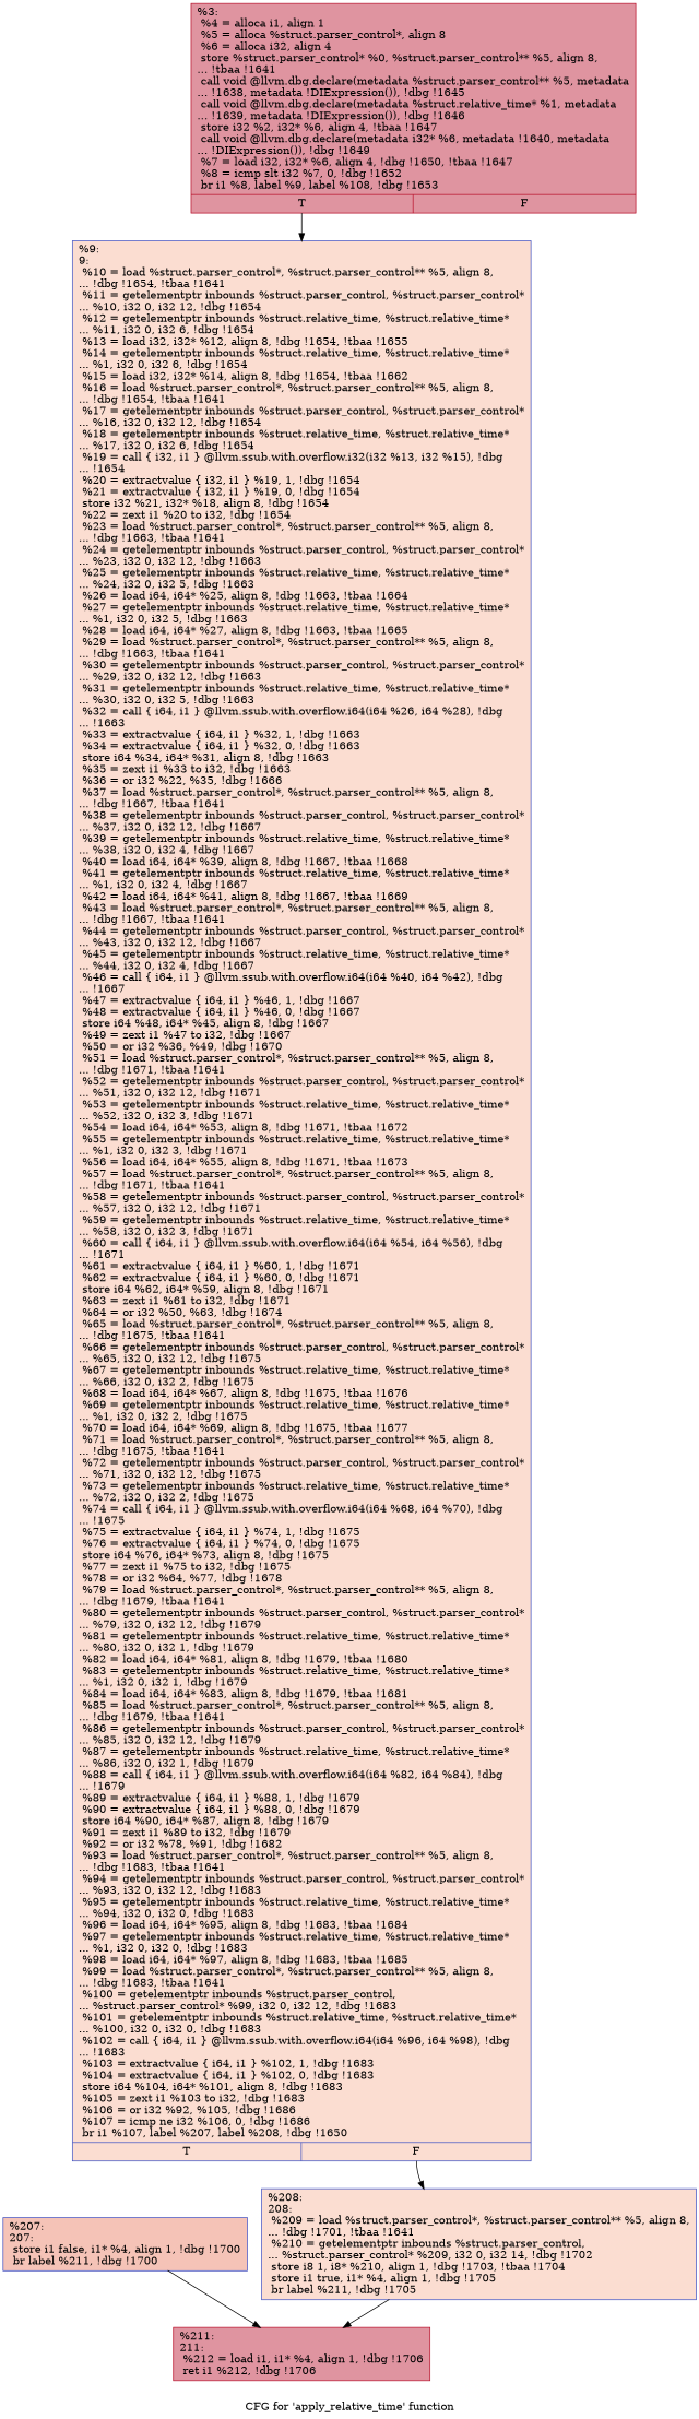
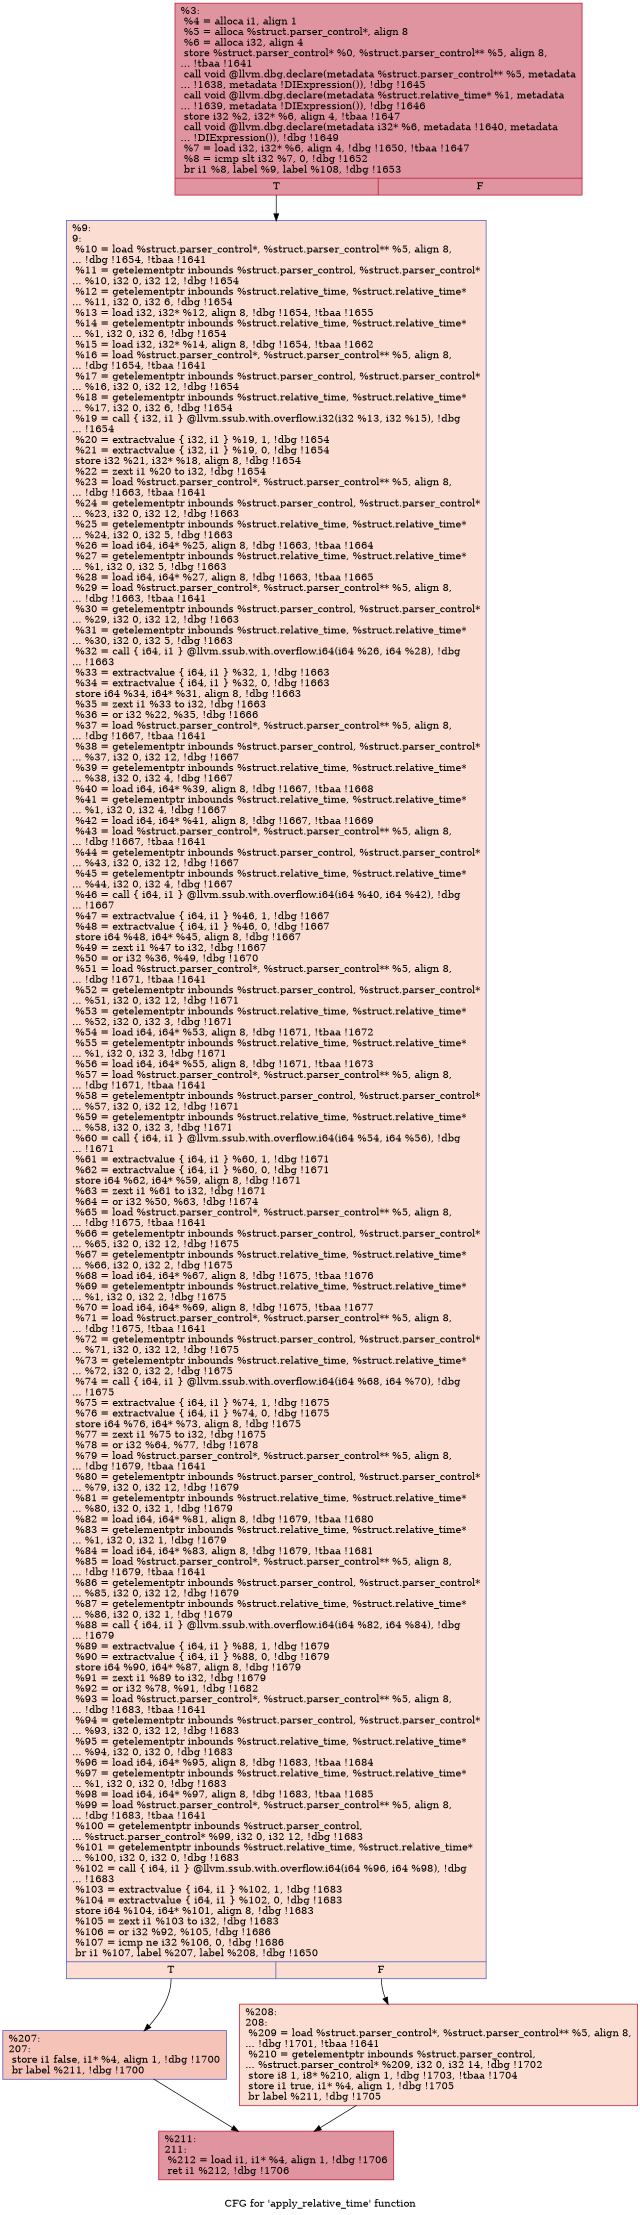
  digraph {
    label="CFG for 'apply_relative_time' function"
    node [color="#3d50c3ff" fillcolor="#b70d2870" shape=record style=filled]
    edge [tailport=s0]
    n1 [color="#b70d28ff" label="{%3:\l  %4 = alloca i1, align 1\l  %5 = alloca %struct.parser_control*, align 8\l  %6 = alloca i32, align 4\l  store %struct.parser_control* %0, %struct.parser_control** %5, align 8,\l... !tbaa !1641\l  call void @llvm.dbg.declare(metadata %struct.parser_control** %5, metadata\l... !1638, metadata !DIExpression()), !dbg !1645\l  call void @llvm.dbg.declare(metadata %struct.relative_time* %1, metadata\l... !1639, metadata !DIExpression()), !dbg !1646\l  store i32 %2, i32* %6, align 4, !tbaa !1647\l  call void @llvm.dbg.declare(metadata i32* %6, metadata !1640, metadata\l... !DIExpression()), !dbg !1649\l  %7 = load i32, i32* %6, align 4, !dbg !1650, !tbaa !1647\l  %8 = icmp slt i32 %7, 0, !dbg !1652\l  br i1 %8, label %9, label %108, !dbg !1653\l|{<s0>T|<s1>F}}"]
    n2 [fillcolor="#f7b39670" label="{%9:\l9:                                                \l  %10 = load %struct.parser_control*, %struct.parser_control** %5, align 8,\l... !dbg !1654, !tbaa !1641\l  %11 = getelementptr inbounds %struct.parser_control, %struct.parser_control*\l... %10, i32 0, i32 12, !dbg !1654\l  %12 = getelementptr inbounds %struct.relative_time, %struct.relative_time*\l... %11, i32 0, i32 6, !dbg !1654\l  %13 = load i32, i32* %12, align 8, !dbg !1654, !tbaa !1655\l  %14 = getelementptr inbounds %struct.relative_time, %struct.relative_time*\l... %1, i32 0, i32 6, !dbg !1654\l  %15 = load i32, i32* %14, align 8, !dbg !1654, !tbaa !1662\l  %16 = load %struct.parser_control*, %struct.parser_control** %5, align 8,\l... !dbg !1654, !tbaa !1641\l  %17 = getelementptr inbounds %struct.parser_control, %struct.parser_control*\l... %16, i32 0, i32 12, !dbg !1654\l  %18 = getelementptr inbounds %struct.relative_time, %struct.relative_time*\l... %17, i32 0, i32 6, !dbg !1654\l  %19 = call \{ i32, i1 \} @llvm.ssub.with.overflow.i32(i32 %13, i32 %15), !dbg\l... !1654\l  %20 = extractvalue \{ i32, i1 \} %19, 1, !dbg !1654\l  %21 = extractvalue \{ i32, i1 \} %19, 0, !dbg !1654\l  store i32 %21, i32* %18, align 8, !dbg !1654\l  %22 = zext i1 %20 to i32, !dbg !1654\l  %23 = load %struct.parser_control*, %struct.parser_control** %5, align 8,\l... !dbg !1663, !tbaa !1641\l  %24 = getelementptr inbounds %struct.parser_control, %struct.parser_control*\l... %23, i32 0, i32 12, !dbg !1663\l  %25 = getelementptr inbounds %struct.relative_time, %struct.relative_time*\l... %24, i32 0, i32 5, !dbg !1663\l  %26 = load i64, i64* %25, align 8, !dbg !1663, !tbaa !1664\l  %27 = getelementptr inbounds %struct.relative_time, %struct.relative_time*\l... %1, i32 0, i32 5, !dbg !1663\l  %28 = load i64, i64* %27, align 8, !dbg !1663, !tbaa !1665\l  %29 = load %struct.parser_control*, %struct.parser_control** %5, align 8,\l... !dbg !1663, !tbaa !1641\l  %30 = getelementptr inbounds %struct.parser_control, %struct.parser_control*\l... %29, i32 0, i32 12, !dbg !1663\l  %31 = getelementptr inbounds %struct.relative_time, %struct.relative_time*\l... %30, i32 0, i32 5, !dbg !1663\l  %32 = call \{ i64, i1 \} @llvm.ssub.with.overflow.i64(i64 %26, i64 %28), !dbg\l... !1663\l  %33 = extractvalue \{ i64, i1 \} %32, 1, !dbg !1663\l  %34 = extractvalue \{ i64, i1 \} %32, 0, !dbg !1663\l  store i64 %34, i64* %31, align 8, !dbg !1663\l  %35 = zext i1 %33 to i32, !dbg !1663\l  %36 = or i32 %22, %35, !dbg !1666\l  %37 = load %struct.parser_control*, %struct.parser_control** %5, align 8,\l... !dbg !1667, !tbaa !1641\l  %38 = getelementptr inbounds %struct.parser_control, %struct.parser_control*\l... %37, i32 0, i32 12, !dbg !1667\l  %39 = getelementptr inbounds %struct.relative_time, %struct.relative_time*\l... %38, i32 0, i32 4, !dbg !1667\l  %40 = load i64, i64* %39, align 8, !dbg !1667, !tbaa !1668\l  %41 = getelementptr inbounds %struct.relative_time, %struct.relative_time*\l... %1, i32 0, i32 4, !dbg !1667\l  %42 = load i64, i64* %41, align 8, !dbg !1667, !tbaa !1669\l  %43 = load %struct.parser_control*, %struct.parser_control** %5, align 8,\l... !dbg !1667, !tbaa !1641\l  %44 = getelementptr inbounds %struct.parser_control, %struct.parser_control*\l... %43, i32 0, i32 12, !dbg !1667\l  %45 = getelementptr inbounds %struct.relative_time, %struct.relative_time*\l... %44, i32 0, i32 4, !dbg !1667\l  %46 = call \{ i64, i1 \} @llvm.ssub.with.overflow.i64(i64 %40, i64 %42), !dbg\l... !1667\l  %47 = extractvalue \{ i64, i1 \} %46, 1, !dbg !1667\l  %48 = extractvalue \{ i64, i1 \} %46, 0, !dbg !1667\l  store i64 %48, i64* %45, align 8, !dbg !1667\l  %49 = zext i1 %47 to i32, !dbg !1667\l  %50 = or i32 %36, %49, !dbg !1670\l  %51 = load %struct.parser_control*, %struct.parser_control** %5, align 8,\l... !dbg !1671, !tbaa !1641\l  %52 = getelementptr inbounds %struct.parser_control, %struct.parser_control*\l... %51, i32 0, i32 12, !dbg !1671\l  %53 = getelementptr inbounds %struct.relative_time, %struct.relative_time*\l... %52, i32 0, i32 3, !dbg !1671\l  %54 = load i64, i64* %53, align 8, !dbg !1671, !tbaa !1672\l  %55 = getelementptr inbounds %struct.relative_time, %struct.relative_time*\l... %1, i32 0, i32 3, !dbg !1671\l  %56 = load i64, i64* %55, align 8, !dbg !1671, !tbaa !1673\l  %57 = load %struct.parser_control*, %struct.parser_control** %5, align 8,\l... !dbg !1671, !tbaa !1641\l  %58 = getelementptr inbounds %struct.parser_control, %struct.parser_control*\l... %57, i32 0, i32 12, !dbg !1671\l  %59 = getelementptr inbounds %struct.relative_time, %struct.relative_time*\l... %58, i32 0, i32 3, !dbg !1671\l  %60 = call \{ i64, i1 \} @llvm.ssub.with.overflow.i64(i64 %54, i64 %56), !dbg\l... !1671\l  %61 = extractvalue \{ i64, i1 \} %60, 1, !dbg !1671\l  %62 = extractvalue \{ i64, i1 \} %60, 0, !dbg !1671\l  store i64 %62, i64* %59, align 8, !dbg !1671\l  %63 = zext i1 %61 to i32, !dbg !1671\l  %64 = or i32 %50, %63, !dbg !1674\l  %65 = load %struct.parser_control*, %struct.parser_control** %5, align 8,\l... !dbg !1675, !tbaa !1641\l  %66 = getelementptr inbounds %struct.parser_control, %struct.parser_control*\l... %65, i32 0, i32 12, !dbg !1675\l  %67 = getelementptr inbounds %struct.relative_time, %struct.relative_time*\l... %66, i32 0, i32 2, !dbg !1675\l  %68 = load i64, i64* %67, align 8, !dbg !1675, !tbaa !1676\l  %69 = getelementptr inbounds %struct.relative_time, %struct.relative_time*\l... %1, i32 0, i32 2, !dbg !1675\l  %70 = load i64, i64* %69, align 8, !dbg !1675, !tbaa !1677\l  %71 = load %struct.parser_control*, %struct.parser_control** %5, align 8,\l... !dbg !1675, !tbaa !1641\l  %72 = getelementptr inbounds %struct.parser_control, %struct.parser_control*\l... %71, i32 0, i32 12, !dbg !1675\l  %73 = getelementptr inbounds %struct.relative_time, %struct.relative_time*\l... %72, i32 0, i32 2, !dbg !1675\l  %74 = call \{ i64, i1 \} @llvm.ssub.with.overflow.i64(i64 %68, i64 %70), !dbg\l... !1675\l  %75 = extractvalue \{ i64, i1 \} %74, 1, !dbg !1675\l  %76 = extractvalue \{ i64, i1 \} %74, 0, !dbg !1675\l  store i64 %76, i64* %73, align 8, !dbg !1675\l  %77 = zext i1 %75 to i32, !dbg !1675\l  %78 = or i32 %64, %77, !dbg !1678\l  %79 = load %struct.parser_control*, %struct.parser_control** %5, align 8,\l... !dbg !1679, !tbaa !1641\l  %80 = getelementptr inbounds %struct.parser_control, %struct.parser_control*\l... %79, i32 0, i32 12, !dbg !1679\l  %81 = getelementptr inbounds %struct.relative_time, %struct.relative_time*\l... %80, i32 0, i32 1, !dbg !1679\l  %82 = load i64, i64* %81, align 8, !dbg !1679, !tbaa !1680\l  %83 = getelementptr inbounds %struct.relative_time, %struct.relative_time*\l... %1, i32 0, i32 1, !dbg !1679\l  %84 = load i64, i64* %83, align 8, !dbg !1679, !tbaa !1681\l  %85 = load %struct.parser_control*, %struct.parser_control** %5, align 8,\l... !dbg !1679, !tbaa !1641\l  %86 = getelementptr inbounds %struct.parser_control, %struct.parser_control*\l... %85, i32 0, i32 12, !dbg !1679\l  %87 = getelementptr inbounds %struct.relative_time, %struct.relative_time*\l... %86, i32 0, i32 1, !dbg !1679\l  %88 = call \{ i64, i1 \} @llvm.ssub.with.overflow.i64(i64 %82, i64 %84), !dbg\l... !1679\l  %89 = extractvalue \{ i64, i1 \} %88, 1, !dbg !1679\l  %90 = extractvalue \{ i64, i1 \} %88, 0, !dbg !1679\l  store i64 %90, i64* %87, align 8, !dbg !1679\l  %91 = zext i1 %89 to i32, !dbg !1679\l  %92 = or i32 %78, %91, !dbg !1682\l  %93 = load %struct.parser_control*, %struct.parser_control** %5, align 8,\l... !dbg !1683, !tbaa !1641\l  %94 = getelementptr inbounds %struct.parser_control, %struct.parser_control*\l... %93, i32 0, i32 12, !dbg !1683\l  %95 = getelementptr inbounds %struct.relative_time, %struct.relative_time*\l... %94, i32 0, i32 0, !dbg !1683\l  %96 = load i64, i64* %95, align 8, !dbg !1683, !tbaa !1684\l  %97 = getelementptr inbounds %struct.relative_time, %struct.relative_time*\l... %1, i32 0, i32 0, !dbg !1683\l  %98 = load i64, i64* %97, align 8, !dbg !1683, !tbaa !1685\l  %99 = load %struct.parser_control*, %struct.parser_control** %5, align 8,\l... !dbg !1683, !tbaa !1641\l  %100 = getelementptr inbounds %struct.parser_control,\l... %struct.parser_control* %99, i32 0, i32 12, !dbg !1683\l  %101 = getelementptr inbounds %struct.relative_time, %struct.relative_time*\l... %100, i32 0, i32 0, !dbg !1683\l  %102 = call \{ i64, i1 \} @llvm.ssub.with.overflow.i64(i64 %96, i64 %98), !dbg\l... !1683\l  %103 = extractvalue \{ i64, i1 \} %102, 1, !dbg !1683\l  %104 = extractvalue \{ i64, i1 \} %102, 0, !dbg !1683\l  store i64 %104, i64* %101, align 8, !dbg !1683\l  %105 = zext i1 %103 to i32, !dbg !1683\l  %106 = or i32 %92, %105, !dbg !1686\l  %107 = icmp ne i32 %106, 0, !dbg !1686\l  br i1 %107, label %207, label %208, !dbg !1650\l|{<s0>T|<s1>F}}"]
    n3 [fillcolor="#e8765c70" label="{%207:\l207:                                              \l  store i1 false, i1* %4, align 1, !dbg !1700\l  br label %211, !dbg !1700\l}"]
-   n4 [fillcolor="#f7b39670" label="{%208:\l208:                                              \l  %209 = load %struct.parser_control*, %struct.parser_control** %5, align 8,\l... !dbg !1701, !tbaa !1641\l  %210 = getelementptr inbounds %struct.parser_control,\l... %struct.parser_control* %209, i32 0, i32 14, !dbg !1702\l  store i8 1, i8* %210, align 1, !dbg !1703, !tbaa !1704\l  store i1 true, i1* %4, align 1, !dbg !1705\l  br label %211, !dbg !1705\l}"]
+   n4 [color="#b70d28ff" fillcolor="#f7b39670" label="{%208:\l208:                                              \l  %209 = load %struct.parser_control*, %struct.parser_control** %5, align 8,\l... !dbg !1701, !tbaa !1641\l  %210 = getelementptr inbounds %struct.parser_control,\l... %struct.parser_control* %209, i32 0, i32 14, !dbg !1702\l  store i8 1, i8* %210, align 1, !dbg !1703, !tbaa !1704\l  store i1 true, i1* %4, align 1, !dbg !1705\l  br label %211, !dbg !1705\l}"]
    n5 [color="#b70d28ff" label="{%211:\l211:                                              \l  %212 = load i1, i1* %4, align 1, !dbg !1706\l  ret i1 %212, !dbg !1706\l}"]
    n1 -> n2
+   n2 -> n3
    n2 -> n4 [tailport=s1]
    n3 -> n5
    n4 -> n5
  }
